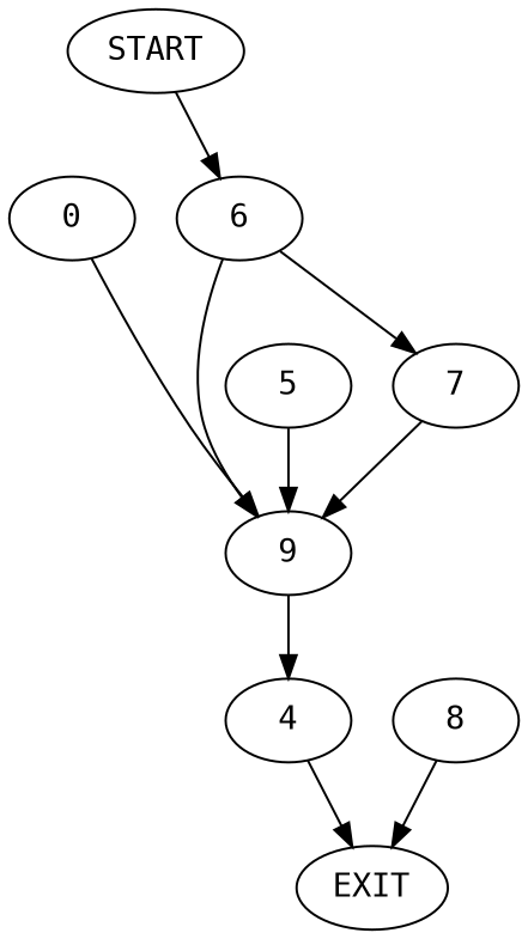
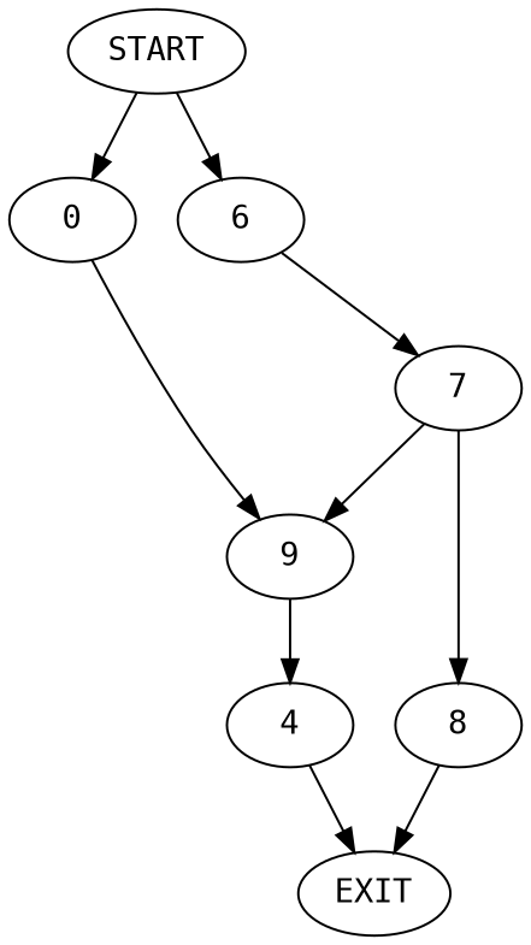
  digraph {
    fontname="DejaVu Sans Mono"
    node [fontname="DejaVu Sans Mono"]
    edge [fontname="DejaVu Sans Mono"]
    n1 [label=START]
    n2 [label=0]
    6
    n4 [label=9]
    n5 [label=EXIT]
    4
-   5
    7
    8
+   n1 -> n2
    n1 -> 6
    n2 -> n4
-   6 -> n4
    6 -> 7
    n4 -> 4
    4 -> n5
-   5 -> n4
    7 -> n4
+   7 -> 8
    8 -> n5
  }
